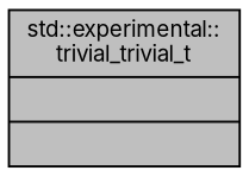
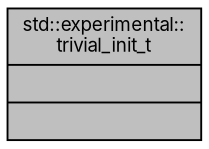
  digraph {
    fontname=Inter
-   n1 [color=black fillcolor=grey75 fontcolor=black fontname=Inter fontsize=10 height=0.2 label="{std::experimental::\ltrivial_trivial_t\n||}" shape=record style=filled width=0.4]
+   n1 [color=black fillcolor=grey75 fontcolor=black fontname=Inter fontsize=10 height=0.2 label="{std::experimental::\ltrivial_init_t\n||}" shape=record style=filled width=0.4]
  }
